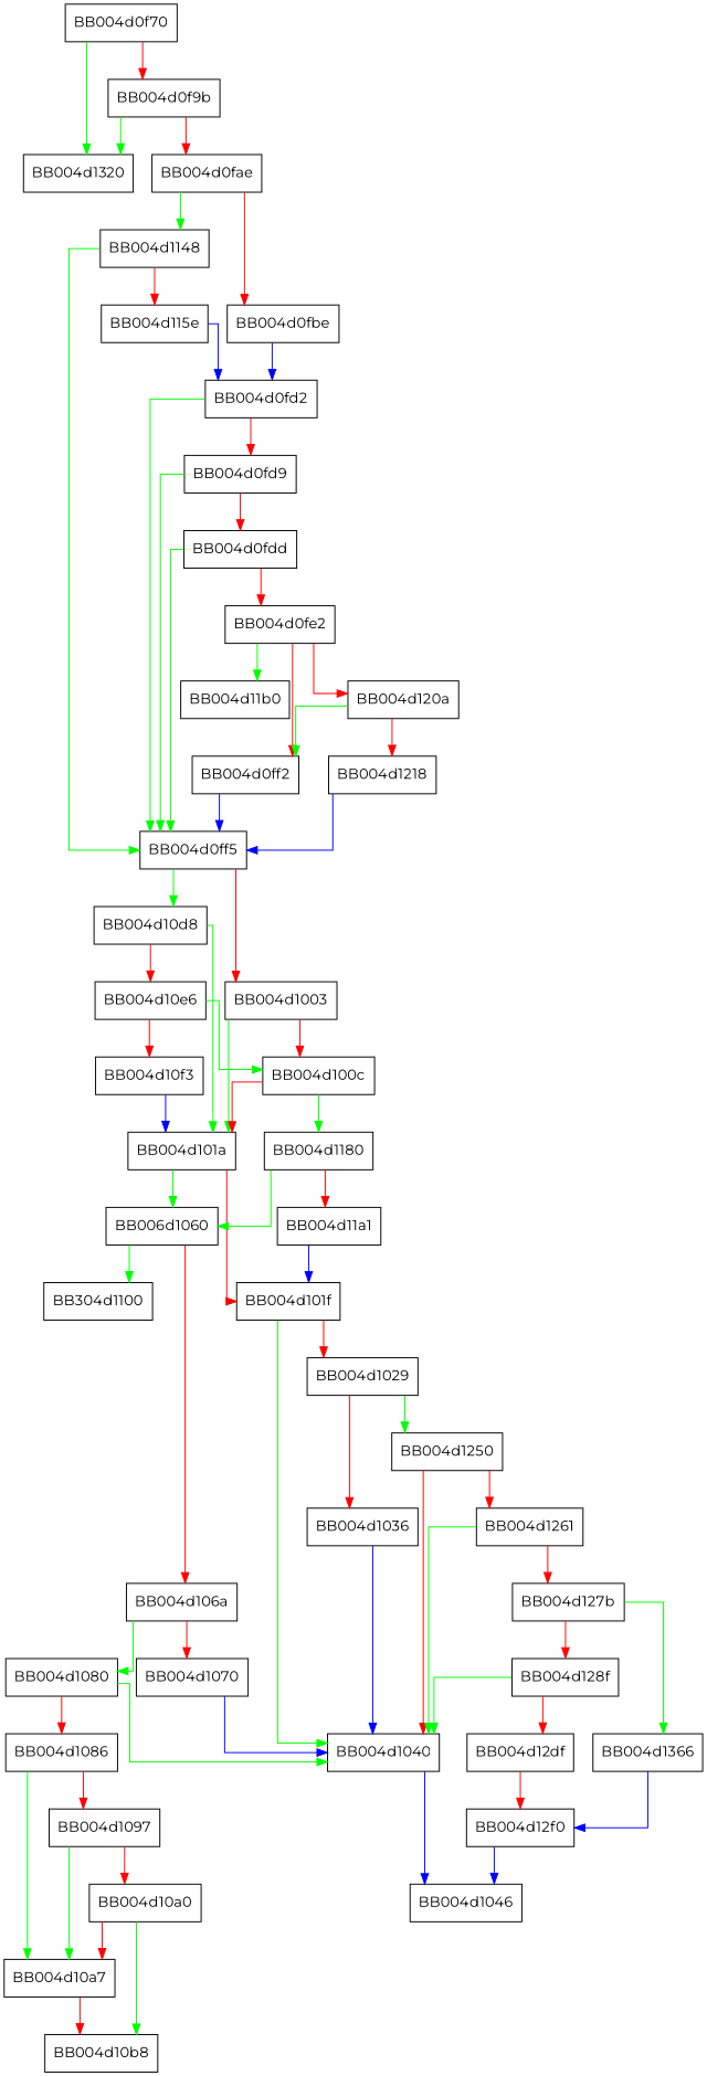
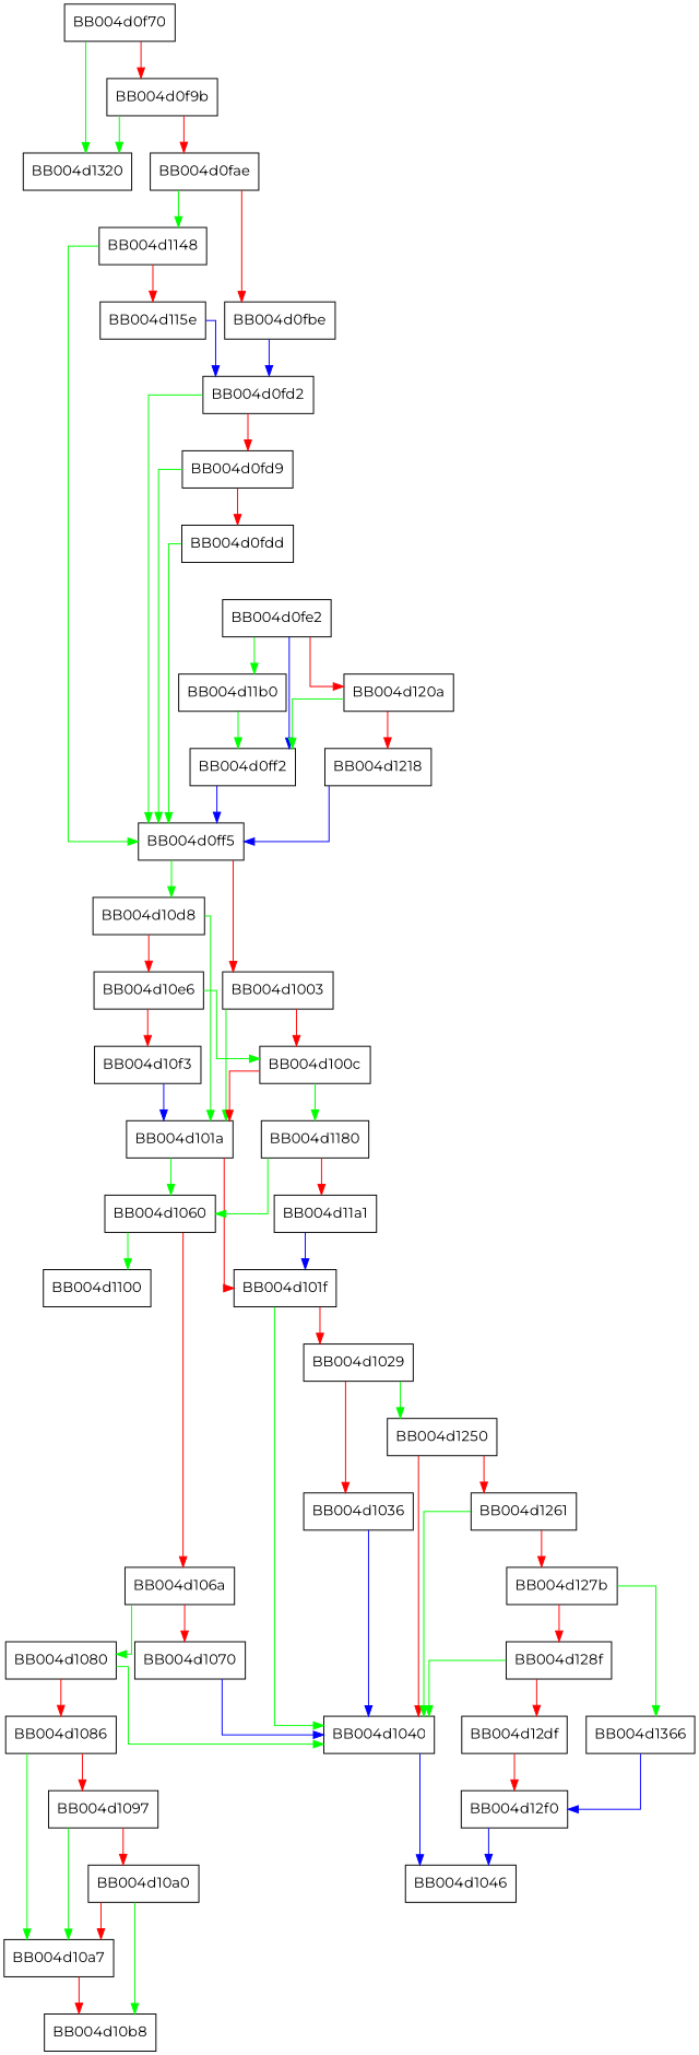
  digraph {
    fontname=Montserrat
    splines=ortho
    node [fontname=Montserrat shape=box]
    edge [color=red fontname=Montserrat]
    BB004d0f70
    BB004d1320
    BB004d0f9b
    BB004d0fae
    BB004d1148
    BB004d0fbe
    BB004d0ff5
    BB004d115e
    BB004d0fd2
    BB004d10d8
    BB004d1003
    BB004d0fd9
    BB004d0fdd
    BB004d101a
    BB004d10e6
    BB004d100c
    BB004d0fe2
    BB004d11b0
    BB004d0ff2
    BB004d120a
    BB004d1218
-   BB004d1060 [label=BB006d1060]
+   BB004d1060
    BB004d101f
    BB004d10f3
    BB004d1180
-   BB004d1100 [label=BB304d1100]
+   BB004d1100
    BB004d106a
    BB004d1040
    BB004d1029
    BB004d11a1
    BB004d1080
    BB004d1070
    BB004d1046
    BB004d1250
    BB004d1036
    BB004d1261
    BB004d127b
    BB004d1086
    BB004d10a7
    BB004d1097
    BB004d10b8
    BB004d10a0
    BB004d1366
    BB004d128f
    BB004d12f0
    BB004d12df
    BB004d0f70 -> BB004d1320 [color=green]
    BB004d0f70 -> BB004d0f9b
    BB004d0f9b -> BB004d1320 [color=green]
    BB004d0f9b -> BB004d0fae
    BB004d0fae -> BB004d1148 [color=green]
    BB004d0fae -> BB004d0fbe
    BB004d1148 -> BB004d0ff5 [color=green]
    BB004d1148 -> BB004d115e
    BB004d0fbe -> BB004d0fd2 [color=blue]
    BB004d0ff5 -> BB004d10d8 [color=green]
    BB004d0ff5 -> BB004d1003
    BB004d115e -> BB004d0fd2 [color=blue]
    BB004d0fd2 -> BB004d0ff5 [color=green]
    BB004d0fd2 -> BB004d0fd9
    BB004d10d8 -> BB004d101a [color=green]
    BB004d10d8 -> BB004d10e6
    BB004d1003 -> BB004d101a [color=green]
    BB004d1003 -> BB004d100c
    BB004d0fd9 -> BB004d0ff5 [color=green]
    BB004d0fd9 -> BB004d0fdd
    BB004d0fdd -> BB004d0ff5 [color=green]
-   BB004d0fdd -> BB004d0fe2
    BB004d101a -> BB004d1060 [color=green]
    BB004d101a -> BB004d101f
    BB004d10e6 -> BB004d100c [color=green]
    BB004d10e6 -> BB004d10f3
    BB004d100c -> BB004d101a
    BB004d100c -> BB004d1180 [color=green]
    BB004d0fe2 -> BB004d11b0 [color=green]
-   BB004d0fe2 -> BB004d0ff2
+   BB004d0fe2 -> BB004d0ff2 [color=blue]
    BB004d0fe2 -> BB004d120a
+   BB004d11b0 -> BB004d0ff2 [color=green]
    BB004d0ff2 -> BB004d0ff5 [color=blue]
    BB004d120a -> BB004d0ff2 [color=green]
    BB004d120a -> BB004d1218
    BB004d1218 -> BB004d0ff5 [color=blue]
    BB004d1060 -> BB004d1100 [color=green]
    BB004d1060 -> BB004d106a
    BB004d101f -> BB004d1040 [color=green]
    BB004d101f -> BB004d1029
    BB004d10f3 -> BB004d101a [color=blue]
    BB004d1180 -> BB004d1060 [color=green]
    BB004d1180 -> BB004d11a1
    BB004d106a -> BB004d1080 [color=green]
    BB004d106a -> BB004d1070
    BB004d1040 -> BB004d1046 [color=blue]
    BB004d1029 -> BB004d1250 [color=green]
    BB004d1029 -> BB004d1036
    BB004d11a1 -> BB004d101f [color=blue]
    BB004d1080 -> BB004d1040 [color=green]
    BB004d1080 -> BB004d1086
    BB004d1070 -> BB004d1040 [color=blue]
    BB004d1250 -> BB004d1040
    BB004d1250 -> BB004d1261
    BB004d1036 -> BB004d1040 [color=blue]
    BB004d1261 -> BB004d1040 [color=green]
    BB004d1261 -> BB004d127b
    BB004d127b -> BB004d1366 [color=green]
    BB004d127b -> BB004d128f
    BB004d1086 -> BB004d10a7 [color=green]
    BB004d1086 -> BB004d1097
    BB004d10a7 -> BB004d10b8
    BB004d1097 -> BB004d10a7 [color=green]
    BB004d1097 -> BB004d10a0
    BB004d10a0 -> BB004d10a7
    BB004d10a0 -> BB004d10b8 [color=green]
    BB004d1366 -> BB004d12f0 [color=blue]
    BB004d128f -> BB004d1040 [color=green]
    BB004d128f -> BB004d12df
    BB004d12f0 -> BB004d1046 [color=blue]
    BB004d12df -> BB004d12f0
  }
